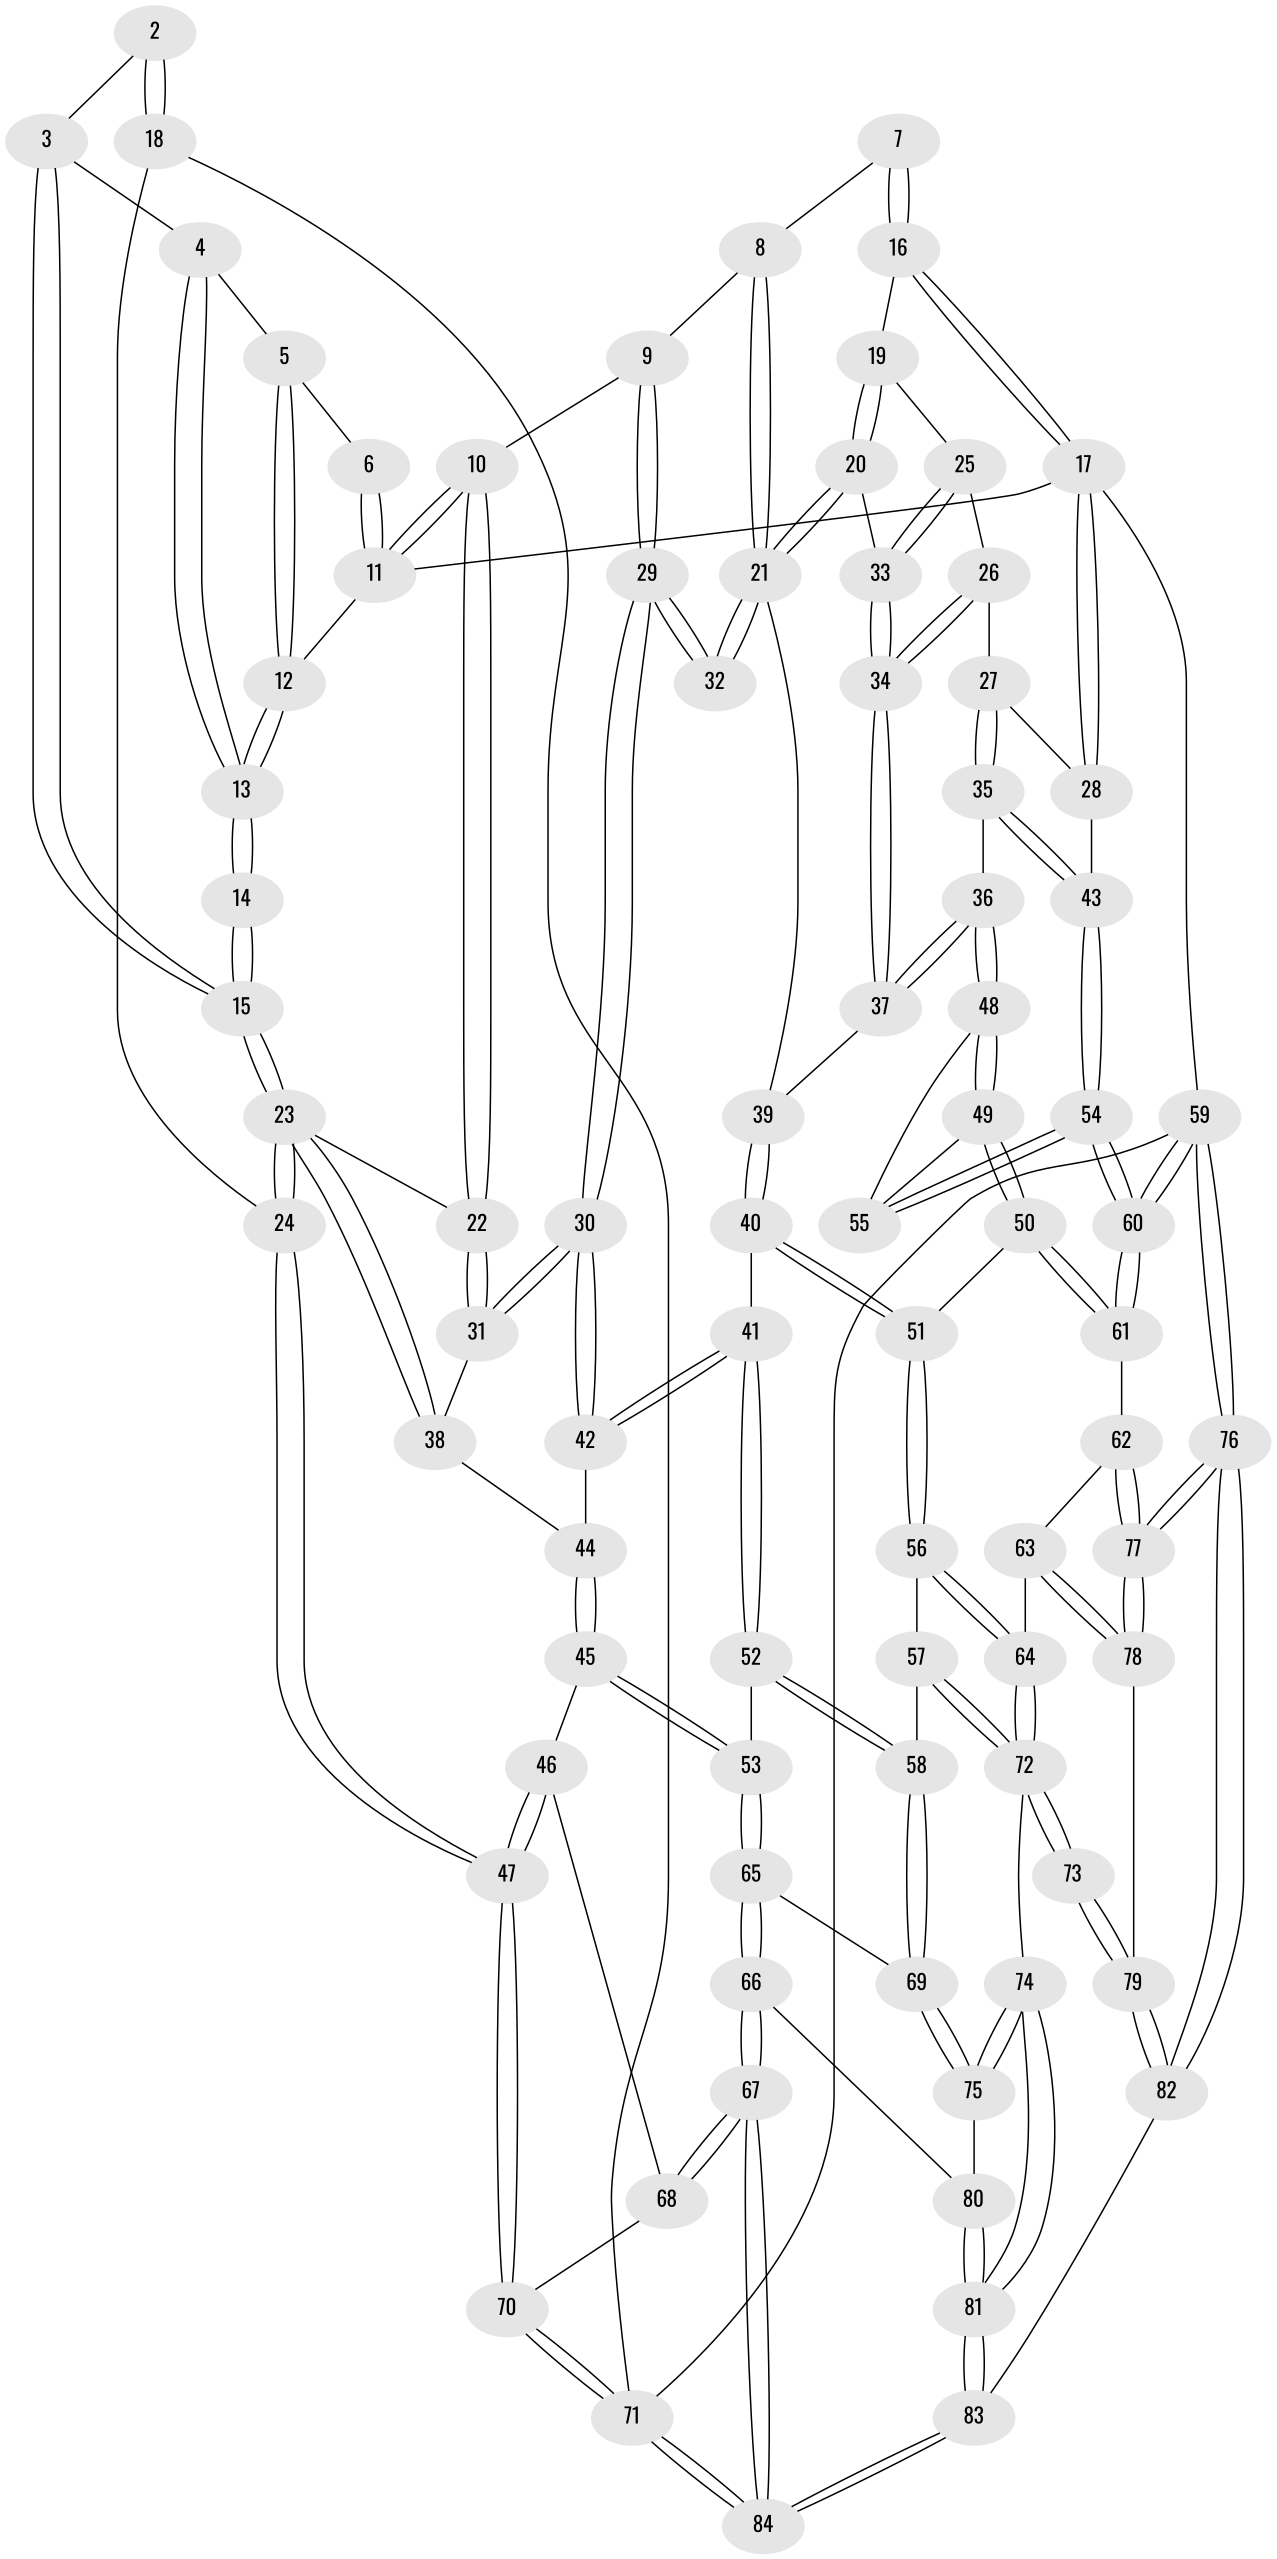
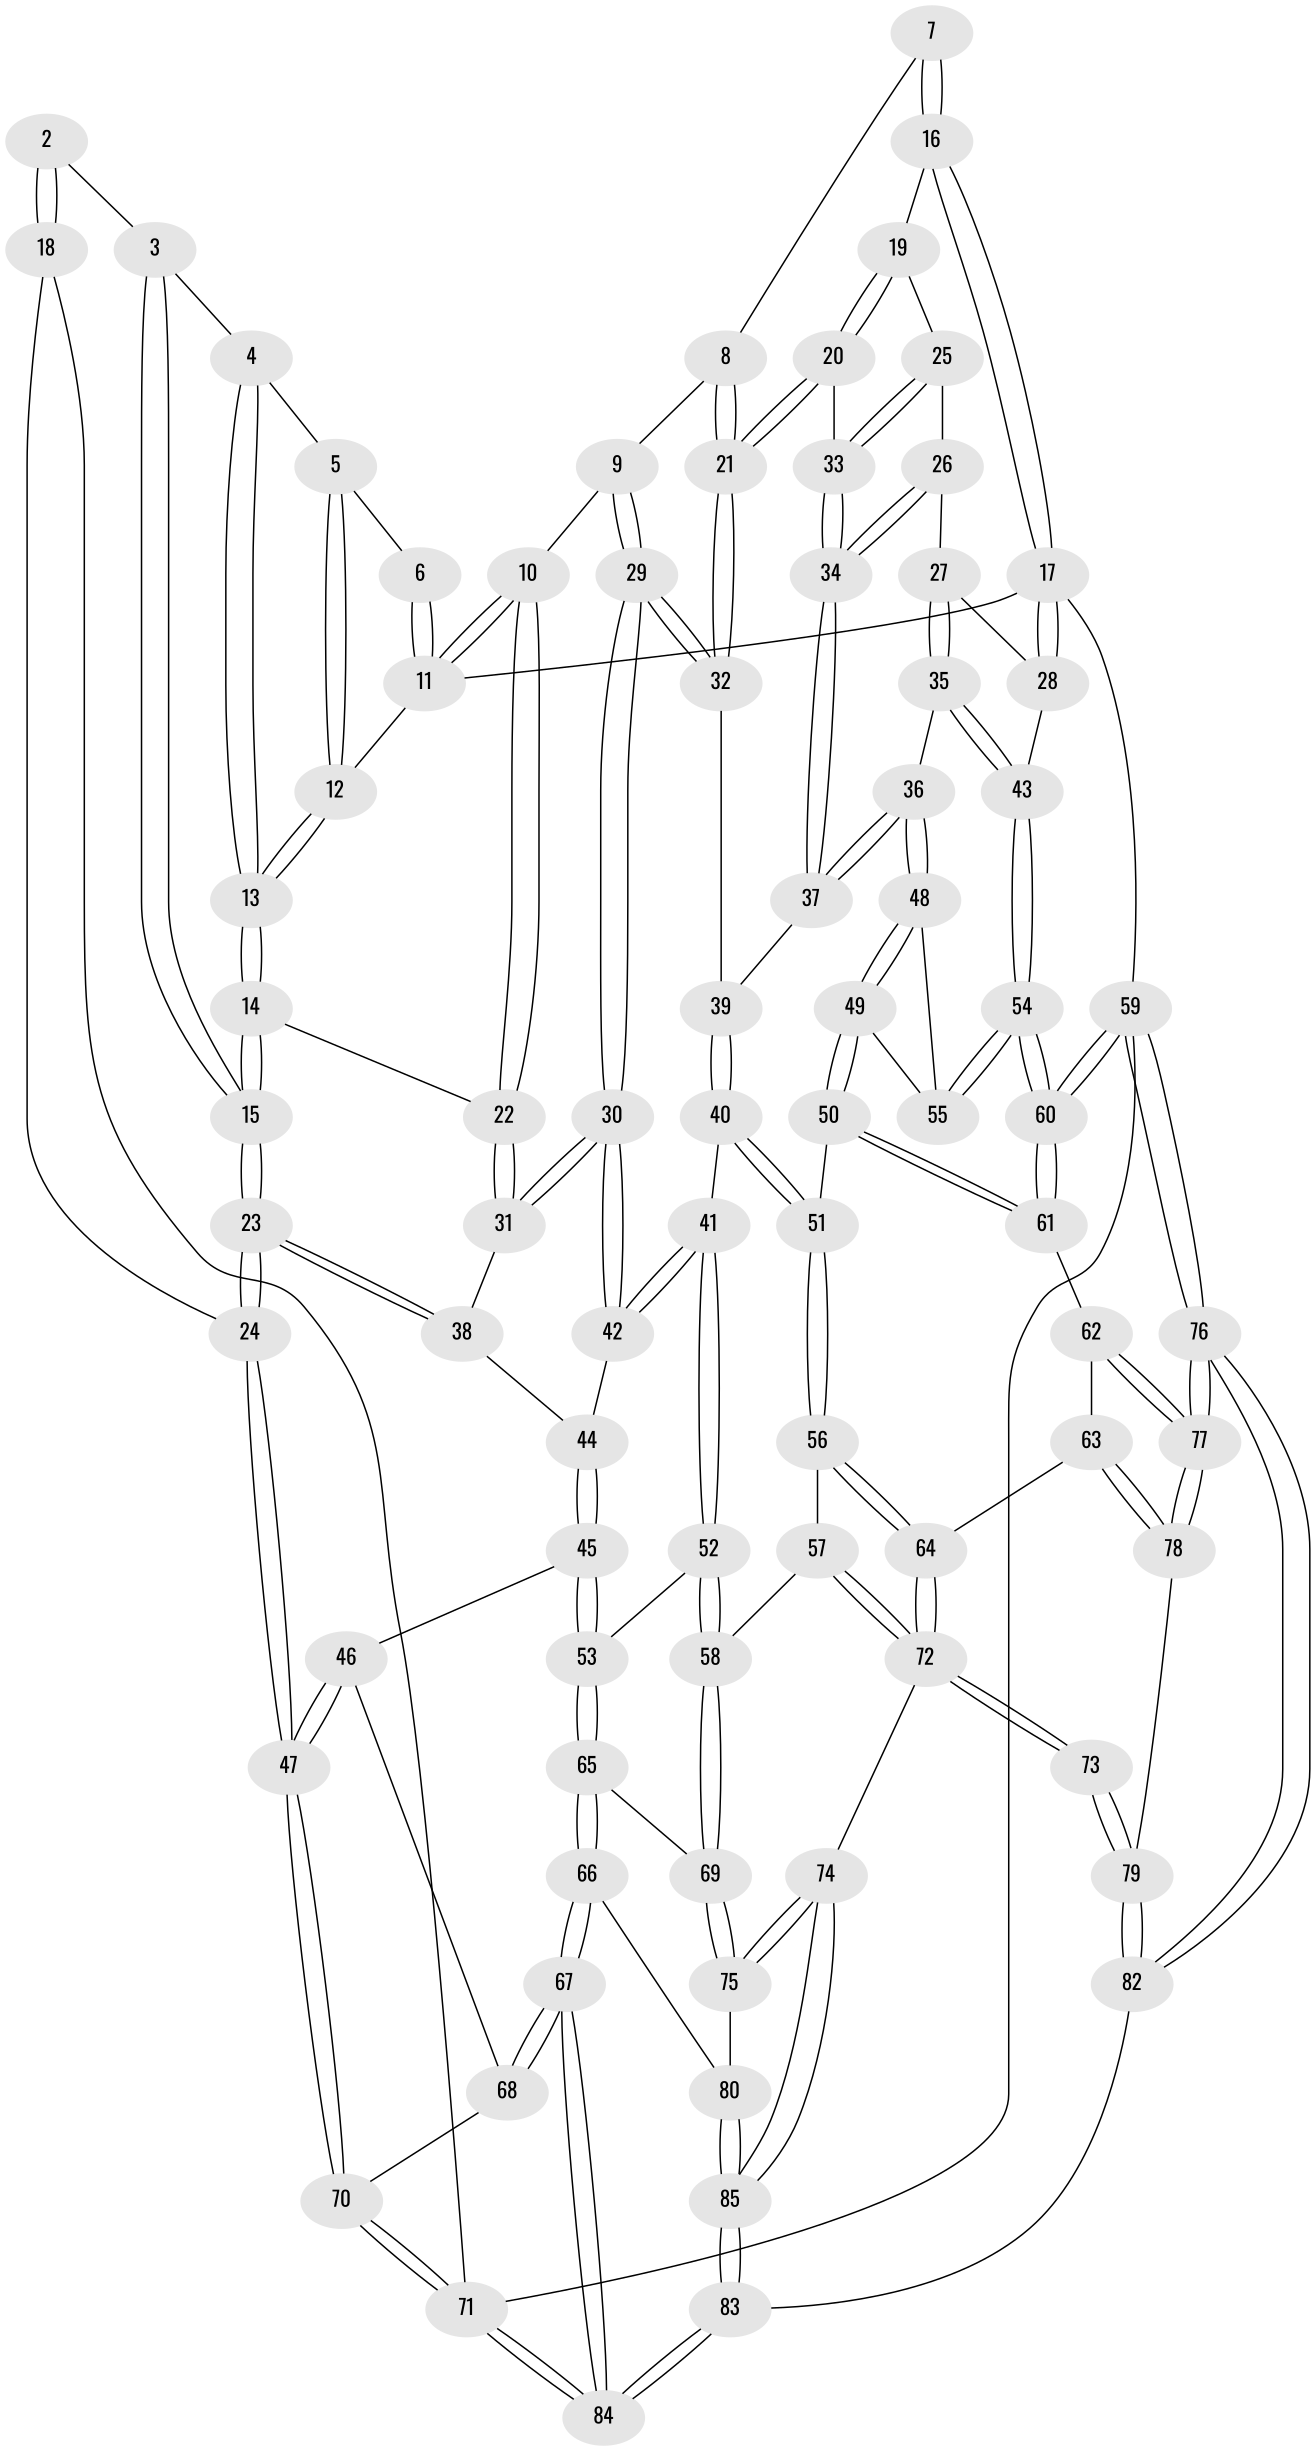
  graph {
    fontname=Oswald
    node [color=gray90 fontname=Oswald style=filled]
    edge [fontname=Oswald]
    2
    3
    18
    7
    8
    16
    4
    15
    24
    71
    5
    13
    23
    6
    12
    14
    11
    9
    21
    17
    19
    10
    29
    32
    22
    30
    31
    38
    28
    59
    20
    25
    43
    60
    76
    47
    84
    33
    26
    34
    39
    44
    70
    27
    35
    37
    36
    54
    42
    40
    48
    49
    55
    45
    41
    51
    52
    56
    53
    58
    46
    68
    65
    50
    61
    62
    57
    64
    69
    66
    72
    73
    74
    75
    77
    82
    63
    78
    79
    67
    80
-   81
+   81 [label=85]
    83
    2 -- 3
    2 -- 18
    2 -- 18
    3 -- 4
    3 -- 15
    3 -- 15
    18 -- 24
    18 -- 71
    7 -- 8
    7 -- 16
    7 -- 16
    8 -- 9
    8 -- 21
    8 -- 21
    16 -- 17
    16 -- 17
    16 -- 19
    4 -- 5
    4 -- 13
    4 -- 13
    15 -- 23
    15 -- 23
    24 -- 47
    24 -- 47
    71 -- 84
    71 -- 84
    5 -- 6
    5 -- 12
    5 -- 12
    13 -- 14
    13 -- 14
    23 -- 24
    23 -- 24
    23 -- 38
    23 -- 38
    6 -- 11
    6 -- 11
    12 -- 13
    12 -- 13
    14 -- 15
    14 -- 15
-   23 -- 22
+   14 -- 22
    11 -- 12
    9 -- 10
    9 -- 29
    9 -- 29
    21 -- 32
    21 -- 32
    17 -- 11
    17 -- 28
    17 -- 28
    17 -- 59
    19 -- 20
    19 -- 20
    19 -- 25
    10 -- 11
    10 -- 11
    10 -- 22
    10 -- 22
    29 -- 32
    29 -- 32
    29 -- 30
    29 -- 30
-   21 -- 39
+   32 -- 39
    22 -- 31
    22 -- 31
    30 -- 31
    30 -- 31
    30 -- 42
    30 -- 42
    31 -- 38
    38 -- 44
    28 -- 43
    59 -- 71
    59 -- 60
    59 -- 60
    59 -- 76
    59 -- 76
    20 -- 21
    20 -- 21
    20 -- 33
    25 -- 33
    25 -- 33
    25 -- 26
    43 -- 54
    43 -- 54
    60 -- 61
    60 -- 61
    76 -- 77
    76 -- 77
    76 -- 82
    76 -- 82
    47 -- 70
    47 -- 70
    33 -- 34
    33 -- 34
    26 -- 34
    26 -- 34
    26 -- 27
    34 -- 37
    34 -- 37
    39 -- 40
    39 -- 40
    44 -- 45
    44 -- 45
    70 -- 71
    70 -- 71
    27 -- 28
    27 -- 35
    27 -- 35
    35 -- 43
    35 -- 43
    35 -- 36
    37 -- 39
    36 -- 37
    36 -- 37
    36 -- 48
    36 -- 48
    54 -- 60
    54 -- 60
    54 -- 55
    54 -- 55
    42 -- 44
    40 -- 41
    40 -- 51
    40 -- 51
    48 -- 49
    48 -- 49
    48 -- 55
    49 -- 55
    49 -- 50
    49 -- 50
    45 -- 53
    45 -- 53
    45 -- 46
    41 -- 42
    41 -- 42
    41 -- 52
    41 -- 52
    51 -- 56
    51 -- 56
    52 -- 53
    52 -- 58
    52 -- 58
    56 -- 57
    56 -- 64
    56 -- 64
    53 -- 65
    53 -- 65
    58 -- 69
    58 -- 69
    46 -- 47
    46 -- 47
    46 -- 68
    68 -- 70
    65 -- 69
    65 -- 66
    65 -- 66
    50 -- 51
    50 -- 61
    50 -- 61
    61 -- 62
    62 -- 77
    62 -- 77
    62 -- 63
    57 -- 58
    57 -- 72
    57 -- 72
    64 -- 72
    64 -- 72
    69 -- 75
    69 -- 75
    66 -- 67
    66 -- 67
    66 -- 80
    72 -- 73
    72 -- 73
    72 -- 74
    73 -- 79
    73 -- 79
    74 -- 75
    74 -- 75
    74 -- 81
    74 -- 81
    75 -- 80
    77 -- 78
    77 -- 78
    82 -- 83
    63 -- 64
    63 -- 78
    63 -- 78
    78 -- 79
    79 -- 82
    79 -- 82
    67 -- 84
    67 -- 84
    67 -- 68
    67 -- 68
    80 -- 81
    80 -- 81
    81 -- 83
    81 -- 83
    83 -- 84
    83 -- 84
  }
